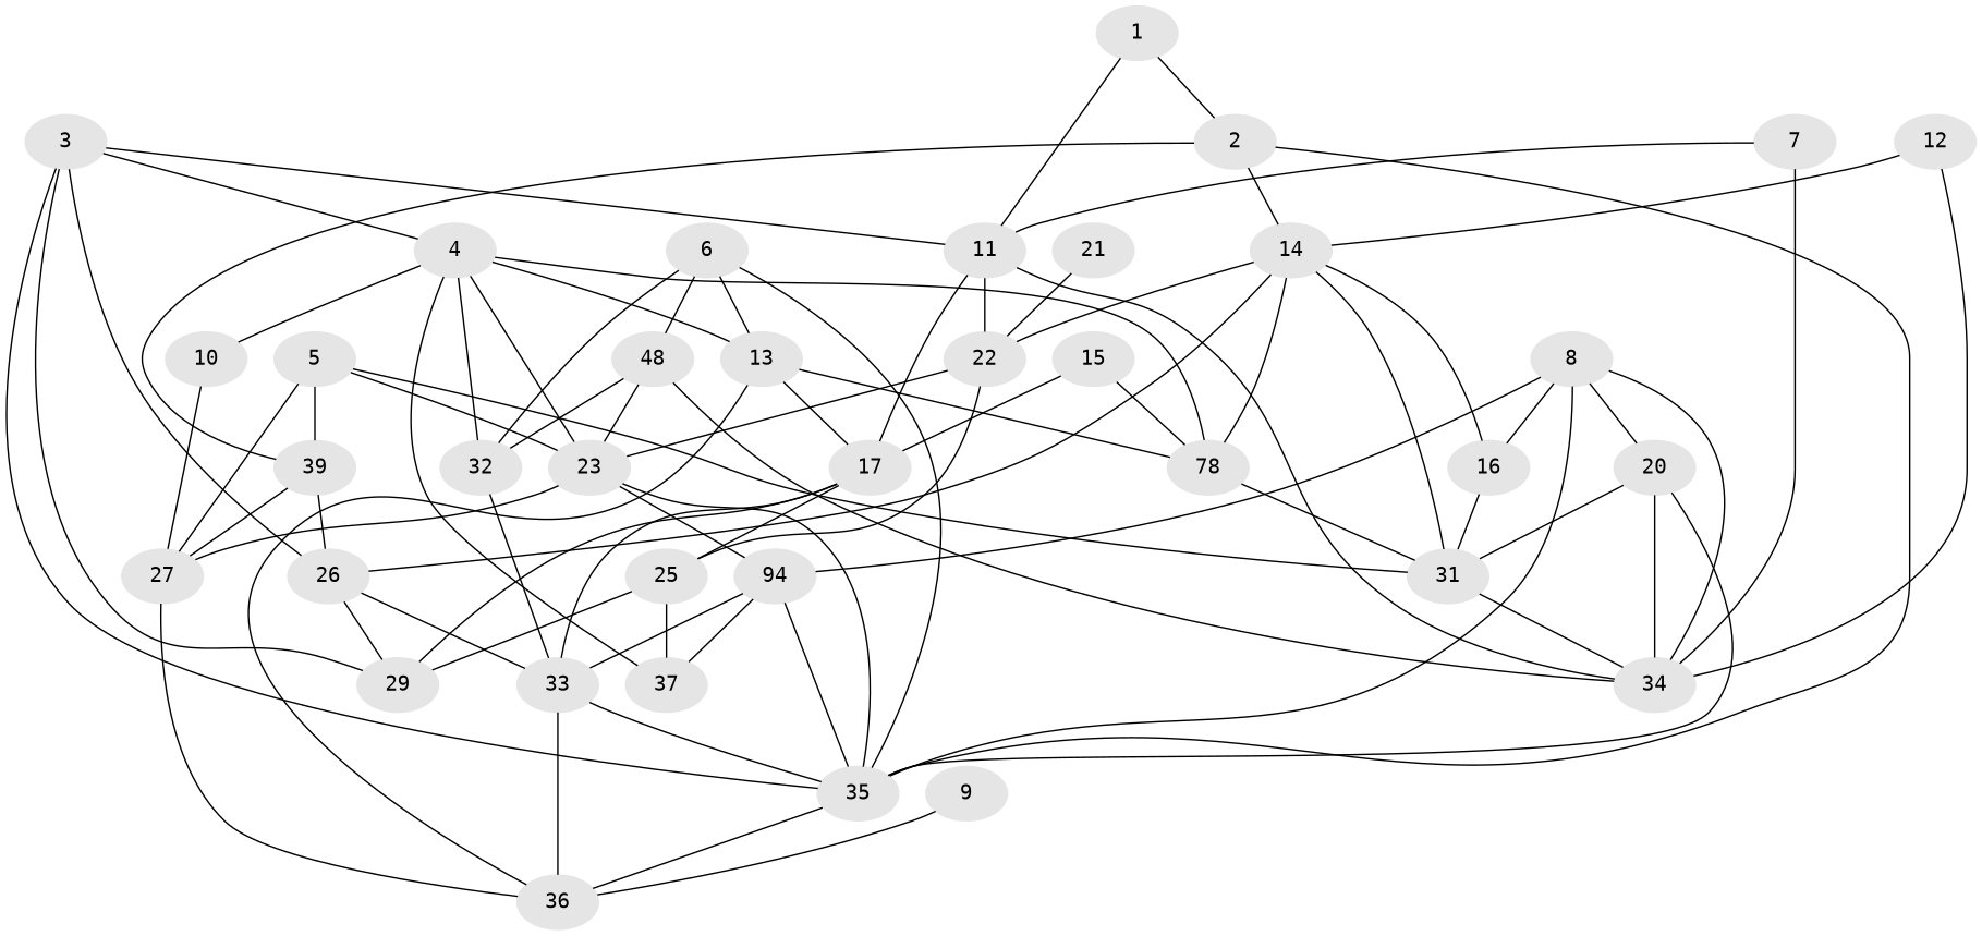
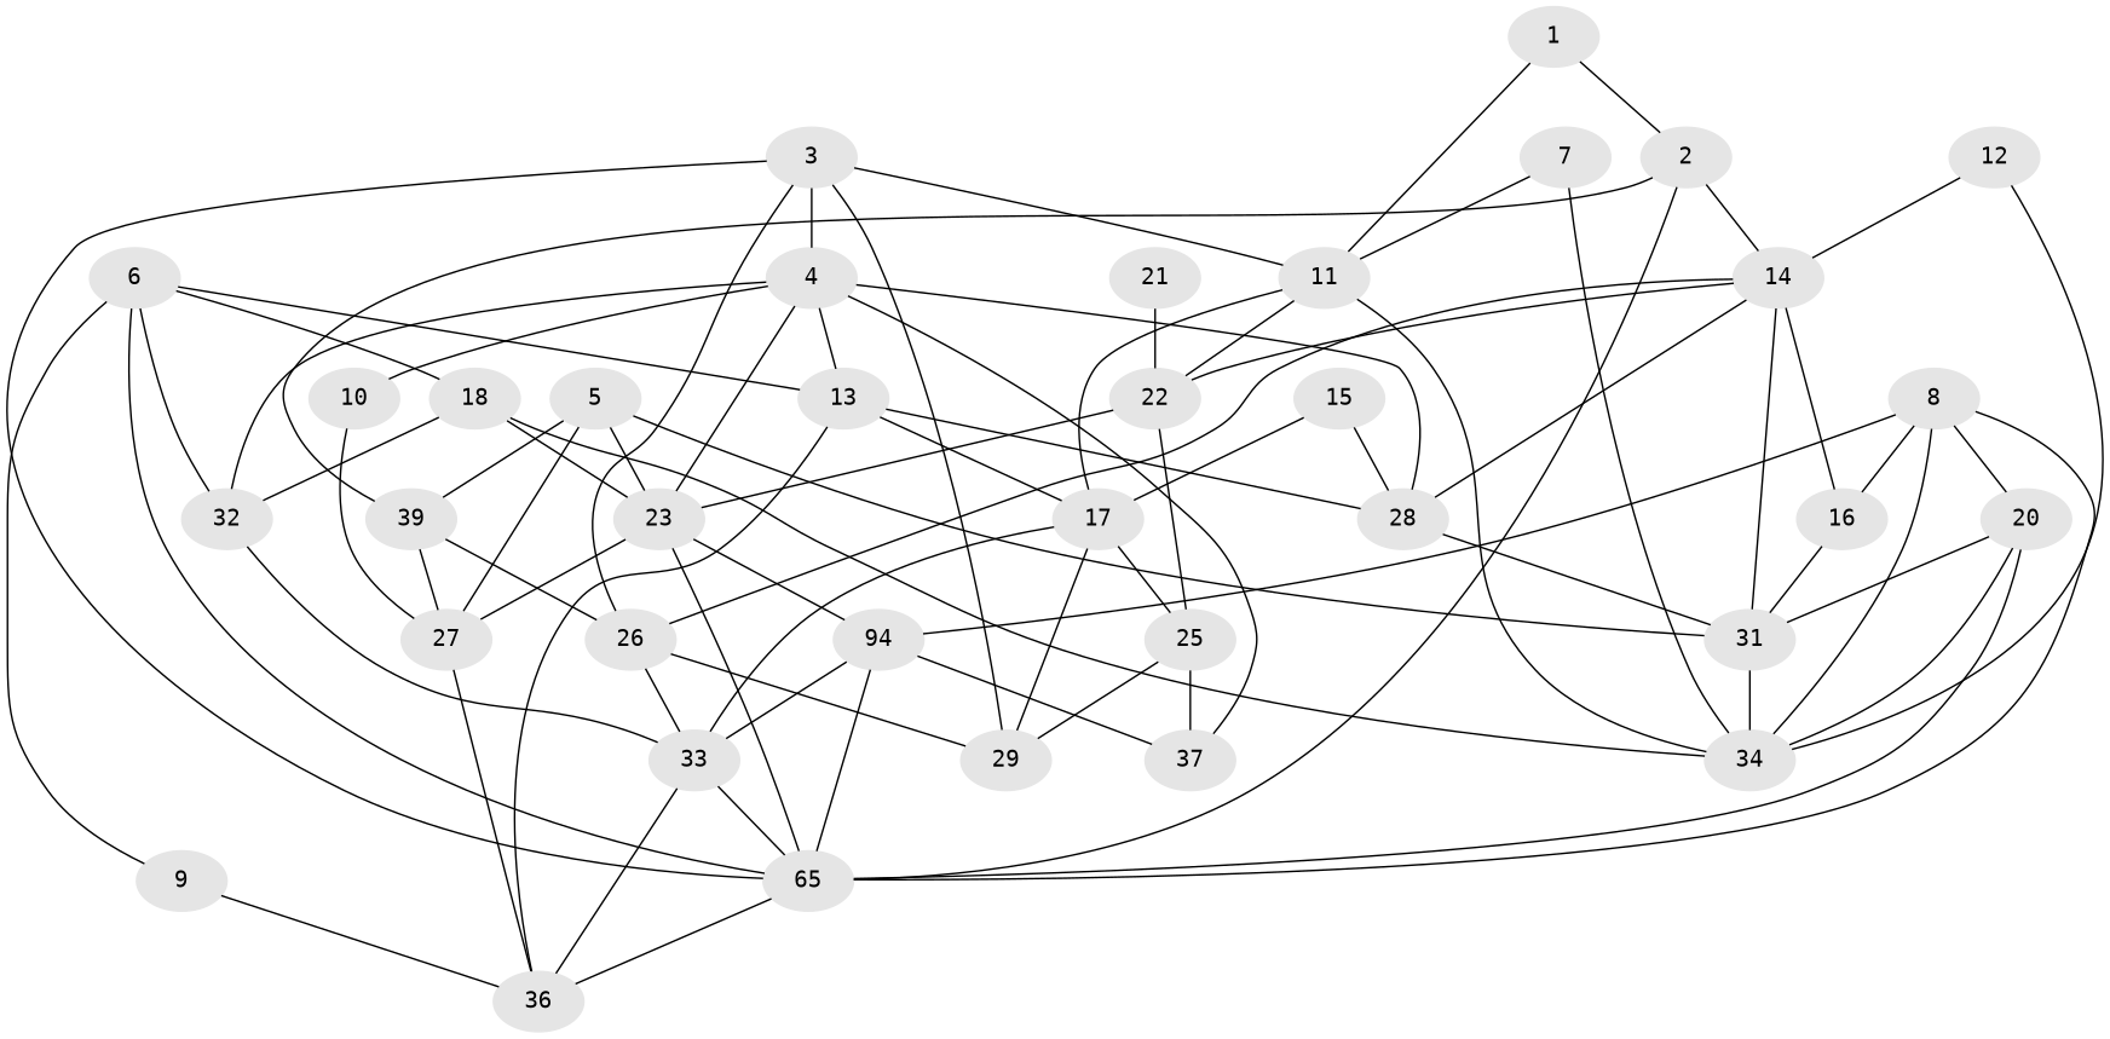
  graph {
    fontname="DejaVu Sans Mono"
    node [color=gray90 fontname="DejaVu Sans Mono" style=filled]
    edge [fontname="DejaVu Sans Mono" weight=1.0]
    1
    2
    11
    14
    n5 [label=39]
-   35
+   35 [label=65]
    34
    17
    22
    26
-   28 [label=78]
+   28
    31
    16
    27
    36
    3
    4
    29
    10
    13
    23
    32
    37
    33
    n25 [label=94]
    5
    6
    9
-   18 [label=48]
+   18
    7
    8
    20
    25
    12
    15
    21
    1 -- 2
    1 -- 11
    2 -- 14
    2 -- n5
    2 -- 35
    11 -- 34
    11 -- 17
    11 -- 22
    14 -- 22 [weight=2.0]
    14 -- 26
    14 -- 28
    14 -- 31 [weight=2.0]
    14 -- 16
    n5 -- 26
    n5 -- 27
    35 -- 36
    17 -- 29
    17 -- 33
    17 -- 25
    22 -- 23
    22 -- 25 [weight=2.0]
    26 -- 29
    26 -- 33
    28 -- 31
    31 -- 34 [weight=2.0]
    16 -- 31
    27 -- 36
    3 -- 11
    3 -- 35
    3 -- 26
    3 -- 4
    3 -- 29
    4 -- 28
    4 -- 10
    4 -- 13
    4 -- 23
    4 -- 32
    4 -- 37
    10 -- 27
    13 -- 17 [weight=2.0]
    13 -- 28
    13 -- 36
    23 -- 35
    23 -- 27
    23 -- n25
    32 -- 33
    33 -- 35
    33 -- 36
    n25 -- 35
    n25 -- 37
    n25 -- 33
    5 -- n5
    5 -- 31
    5 -- 27 [weight=3.0]
    5 -- 23
    6 -- 35
    6 -- 13
    6 -- 32
+   6 -- 9
    6 -- 18
    9 -- 36
    18 -- 34
    18 -- 23
    18 -- 32
    7 -- 11
    7 -- 34 [weight=2.0]
    8 -- 35
    8 -- 34
    8 -- 16
    8 -- n25
    8 -- 20
    20 -- 35 [weight=2.0]
    20 -- 34
    20 -- 31
    25 -- 29
    25 -- 37 [weight=2.0]
    12 -- 14
    12 -- 34
    15 -- 17
    15 -- 28
    21 -- 22
  }
